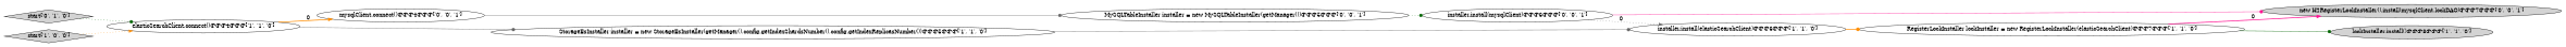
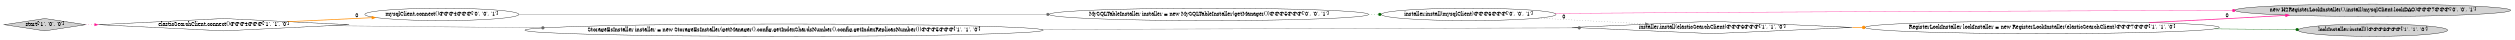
  digraph {
    rankdir=LR
    node [fillcolor=white shape=ellipse style=filled]
    edge [arrowhead=dot color=gray40 style=solid]
-   n1 [label="installer.install(elasticSearchClient)@@@6@@@['1', '1', '0']"]
+   n1 [label="installer.install(elasticSearchClient)@@@6@@@['1', '1', '0']" shape=diamond]
    n2 [label="RegisterLockInstaller lockInstaller = new RegisterLockInstaller(elasticSearchClient)@@@7@@@['1', '1', '0']"]
    n3 [label="installer.install(mysqlClient)@@@6@@@['0', '0', '1']"]
    n4 [fillcolor=lightgray label="new H2RegisterLockInstaller().install(mysqlClient,lockDAO)@@@7@@@['0', '0', '1']"]
    n5 [fillcolor=lightgray label="lockInstaller.install()@@@8@@@['1', '1', '0']"]
-   n6 [fillcolor=lightgray label="start['0', '1', '0']" shape=diamond]
-   n7 [label="elasticSearchClient.connect()@@@4@@@['1', '1', '0']"]
+   n7 [label="elasticSearchClient.connect()@@@4@@@['1', '1', '0']" shape=diamond]
    n8 [label="mysqlClient.connect()@@@4@@@['0', '0', '1']"]
    n9 [label="StorageEsInstaller installer = new StorageEsInstaller(getManager(),config.getIndexShardsNumber(),config.getIndexReplicasNumber())@@@5@@@['1', '1', '0']"]
    n10 [label="MySQLTableInstaller installer = new MySQLTableInstaller(getManager())@@@5@@@['0', '0', '1']"]
    n11 [fillcolor=lightgray label="start['1', '0', '0']" shape=diamond]
    n1 -> n2 [color=darkorange style=bold]
    n2 -> n4 [arrowhead=normal color=deeppink label=0 style=bold]
    n2 -> n5 [color=darkgreen]
    n3 -> n1 [arrowhead=normal label=0 style=dotted]
    n3 -> n4 [color=deeppink]
-   n6 -> n7 [color=darkgreen style=dotted]
    n7 -> n8 [arrowhead=normal color=darkorange label=0 style=bold]
    n7 -> n9
    n8 -> n10
    n9 -> n1
    n10 -> n3 [color=darkgreen style=dotted]
-   n11 -> n7 [arrowhead=normal color=darkorange style=dotted]
+   n11 -> n7 [arrowhead=normal color=deeppink style=dotted]
  }
